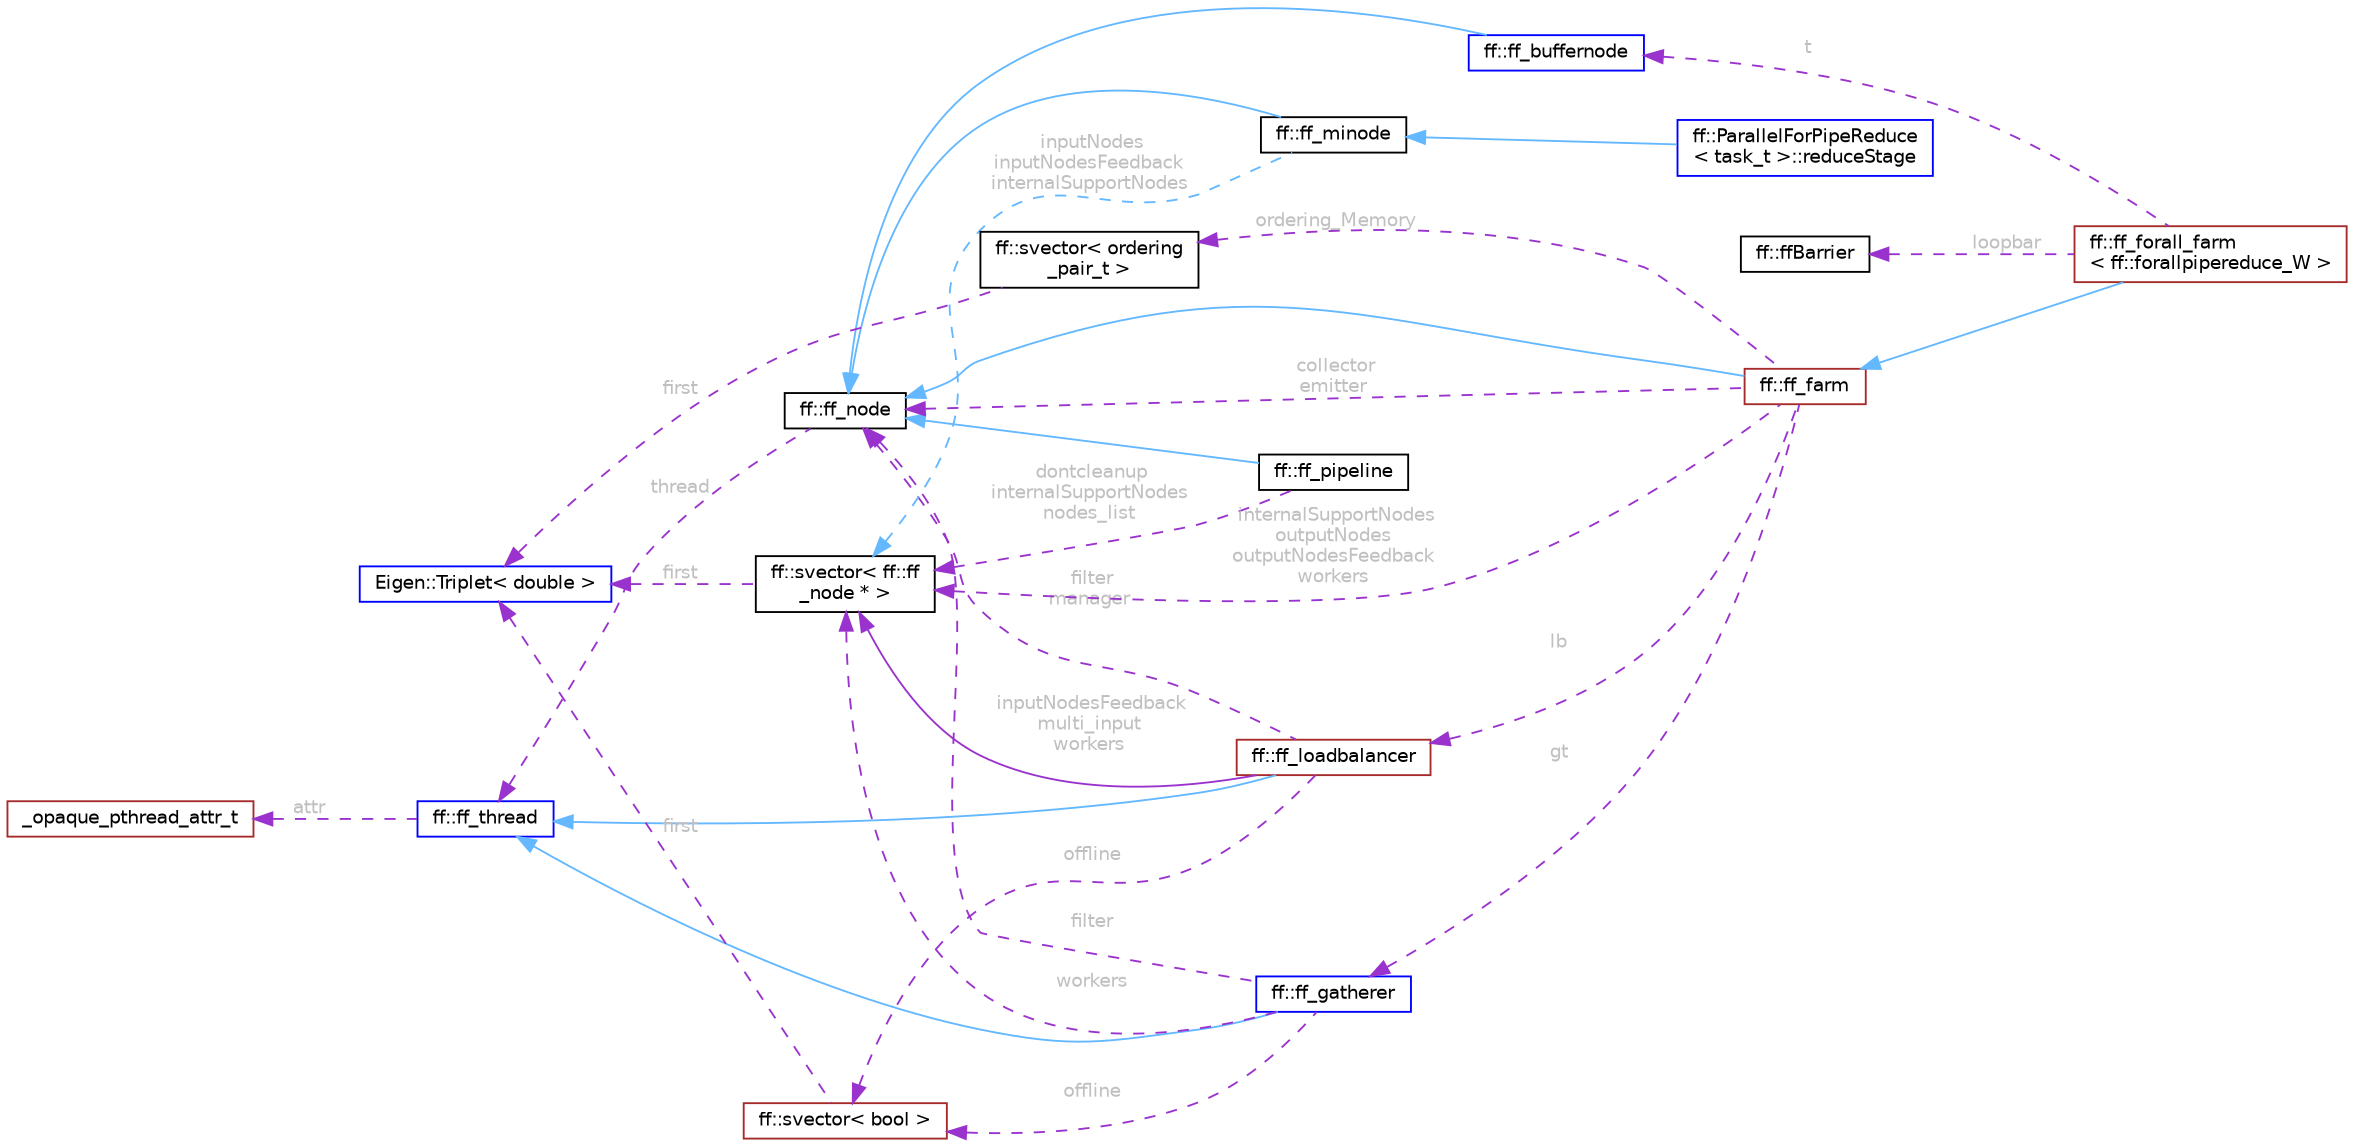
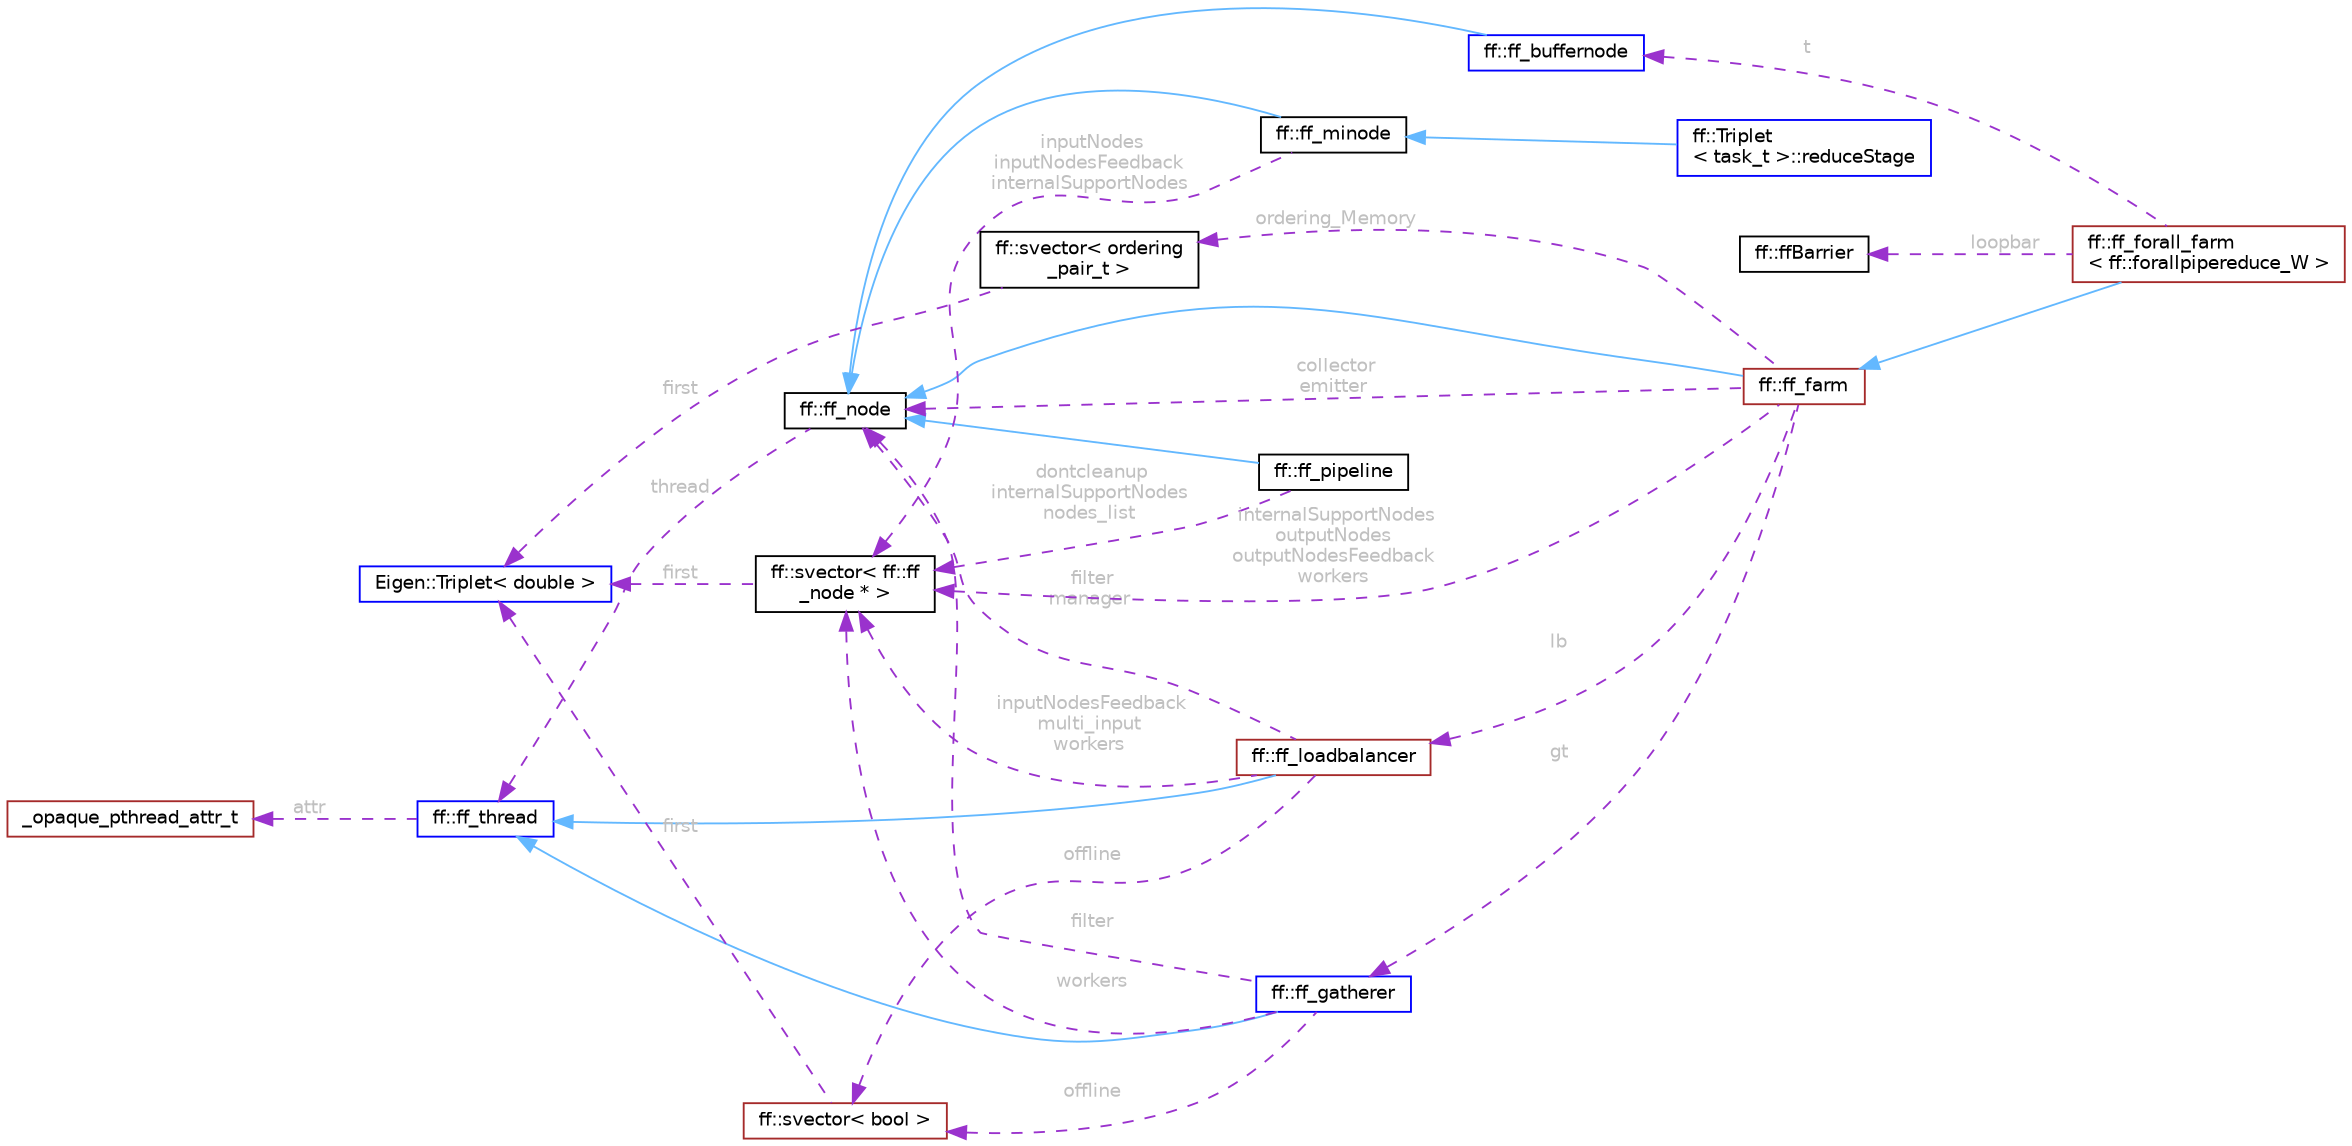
  digraph {
    rankdir=LR
    node [color=black fillcolor=white fontname=Helvetica fontsize=10 shape=box style=filled]
    edge [color=darkorchid3 dir=back fontname=Helvetica fontsize=10 labelfontname=Helvetica labelfontsize=10 style=dashed fontcolor=grey]
    n1 [height=0.2 label="ff::ff_pipeline" width=0.4]
    n2 [height=0.2 label="ff::ff_node" width=0.4]
    n3 [color=brown height=0.2 label="ff::ff_farm" width=0.4]
    n4 [color=brown height=0.2 label="ff::ff_loadbalancer" width=0.4]
    n5 [color=blue height=0.2 label="ff::ff_gatherer" width=0.4]
    n6 [color=blue height=0.2 label="ff::ff_buffernode" width=0.4]
    n7 [height=0.2 label="ff::ff_minode" width=0.4]
    n8 [color=brown height=0.2 label="ff::ff_forall_farm\l\< ff::forallpipereduce_W \>" width=0.4]
-   n9 [color=blue height=0.2 label="ff::ParallelForPipeReduce\l\< task_t \>::reduceStage" width=0.4]
+   n9 [color=blue height=0.2 label="ff::Triplet\l\< task_t \>::reduceStage" width=0.4]
    n10 [color=blue height=0.2 label="ff::ff_thread" width=0.4]
    n11 [color=brown height=0.2 label=_opaque_pthread_attr_t width=0.4]
    n12 [height=0.2 label="ff::svector\< ff::ff\l_node * \>" width=0.4]
    n13 [color=blue height=0.2 label="Eigen::Triplet\< double \>" width=0.4]
    n14 [color=brown height=0.2 label="ff::svector\< bool \>" width=0.4]
    n15 [height=0.2 label="ff::svector\< ordering\l_pair_t \>" width=0.4]
    n16 [height=0.2 label="ff::ffBarrier" width=0.4]
    n2 -> n1 [color=steelblue1 style=solid fontcolor=""]
    n2 -> n3 [color=steelblue1 style=solid fontcolor=""]
    n2 -> n3 [label=" collector\nemitter"]
    n2 -> n4 [label=" filter\nmanager"]
    n2 -> n5 [label=" filter"]
    n2 -> n6 [color=steelblue1 style=solid fontcolor=""]
    n2 -> n7 [color=steelblue1 style=solid fontcolor=""]
    n3 -> n8 [color=steelblue1 style=solid fontcolor=""]
    n4 -> n3 [label=" lb"]
    n5 -> n3 [label=" gt"]
    n6 -> n8 [label=" t"]
    n7 -> n9 [color=steelblue1 style=solid fontcolor=""]
    n10 -> n2 [label=" thread"]
    n10 -> n4 [color=steelblue1 style=solid fontcolor=""]
    n10 -> n5 [color=steelblue1 style=solid fontcolor=""]
    n11 -> n10 [label=" attr"]
    n12 -> n1 [label=" dontcleanup\ninternalSupportNodes\nnodes_list"]
    n12 -> n3 [label=" internalSupportNodes\noutputNodes\noutputNodesFeedback\nworkers"]
-   n12 -> n4 [label=" inputNodesFeedback\nmulti_input\nworkers" style=solid]
+   n12 -> n4 [label=" inputNodesFeedback\nmulti_input\nworkers"]
    n12 -> n5 [label=" workers"]
-   n12 -> n7 [color=steelblue1 label=" inputNodes\ninputNodesFeedback\ninternalSupportNodes"]
+   n12 -> n7 [label=" inputNodes\ninputNodesFeedback\ninternalSupportNodes"]
    n13 -> n12 [label=" first"]
    n13 -> n14 [label=" first"]
    n13 -> n15 [label=" first"]
    n14 -> n4 [label=" offline"]
    n14 -> n5 [label=" offline"]
    n15 -> n3 [label=" ordering_Memory"]
    n16 -> n8 [label=" loopbar"]
  }
